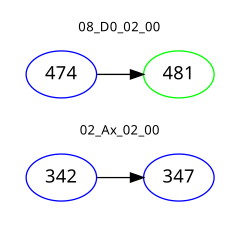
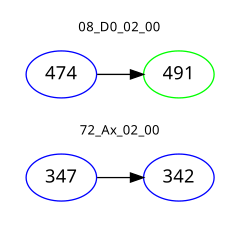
  digraph {
    fontname="Noto Sans"
    rankdir=LR
    node [color=blue fontname="Noto Sans"]
    edge [color=black fontname="Noto Sans"]
    n1 [label=342]
    n2 [label=347]
    n3 [label=474]
-   n4 [color=green label=481]
+   n4 [color=green label=491]
    subgraph cluster_1 {
      color=white
      fontsize=10
-     label="02_Ax_02_00"
+     label="72_Ax_02_00"
      n1
      n2
    }
    subgraph cluster_2 {
      color=white
      fontsize=10
      label="08_D0_02_00"
      n3
      n4
    }
-   n1 -> n2
+   n2 -> n1
    n3 -> n4
  }
